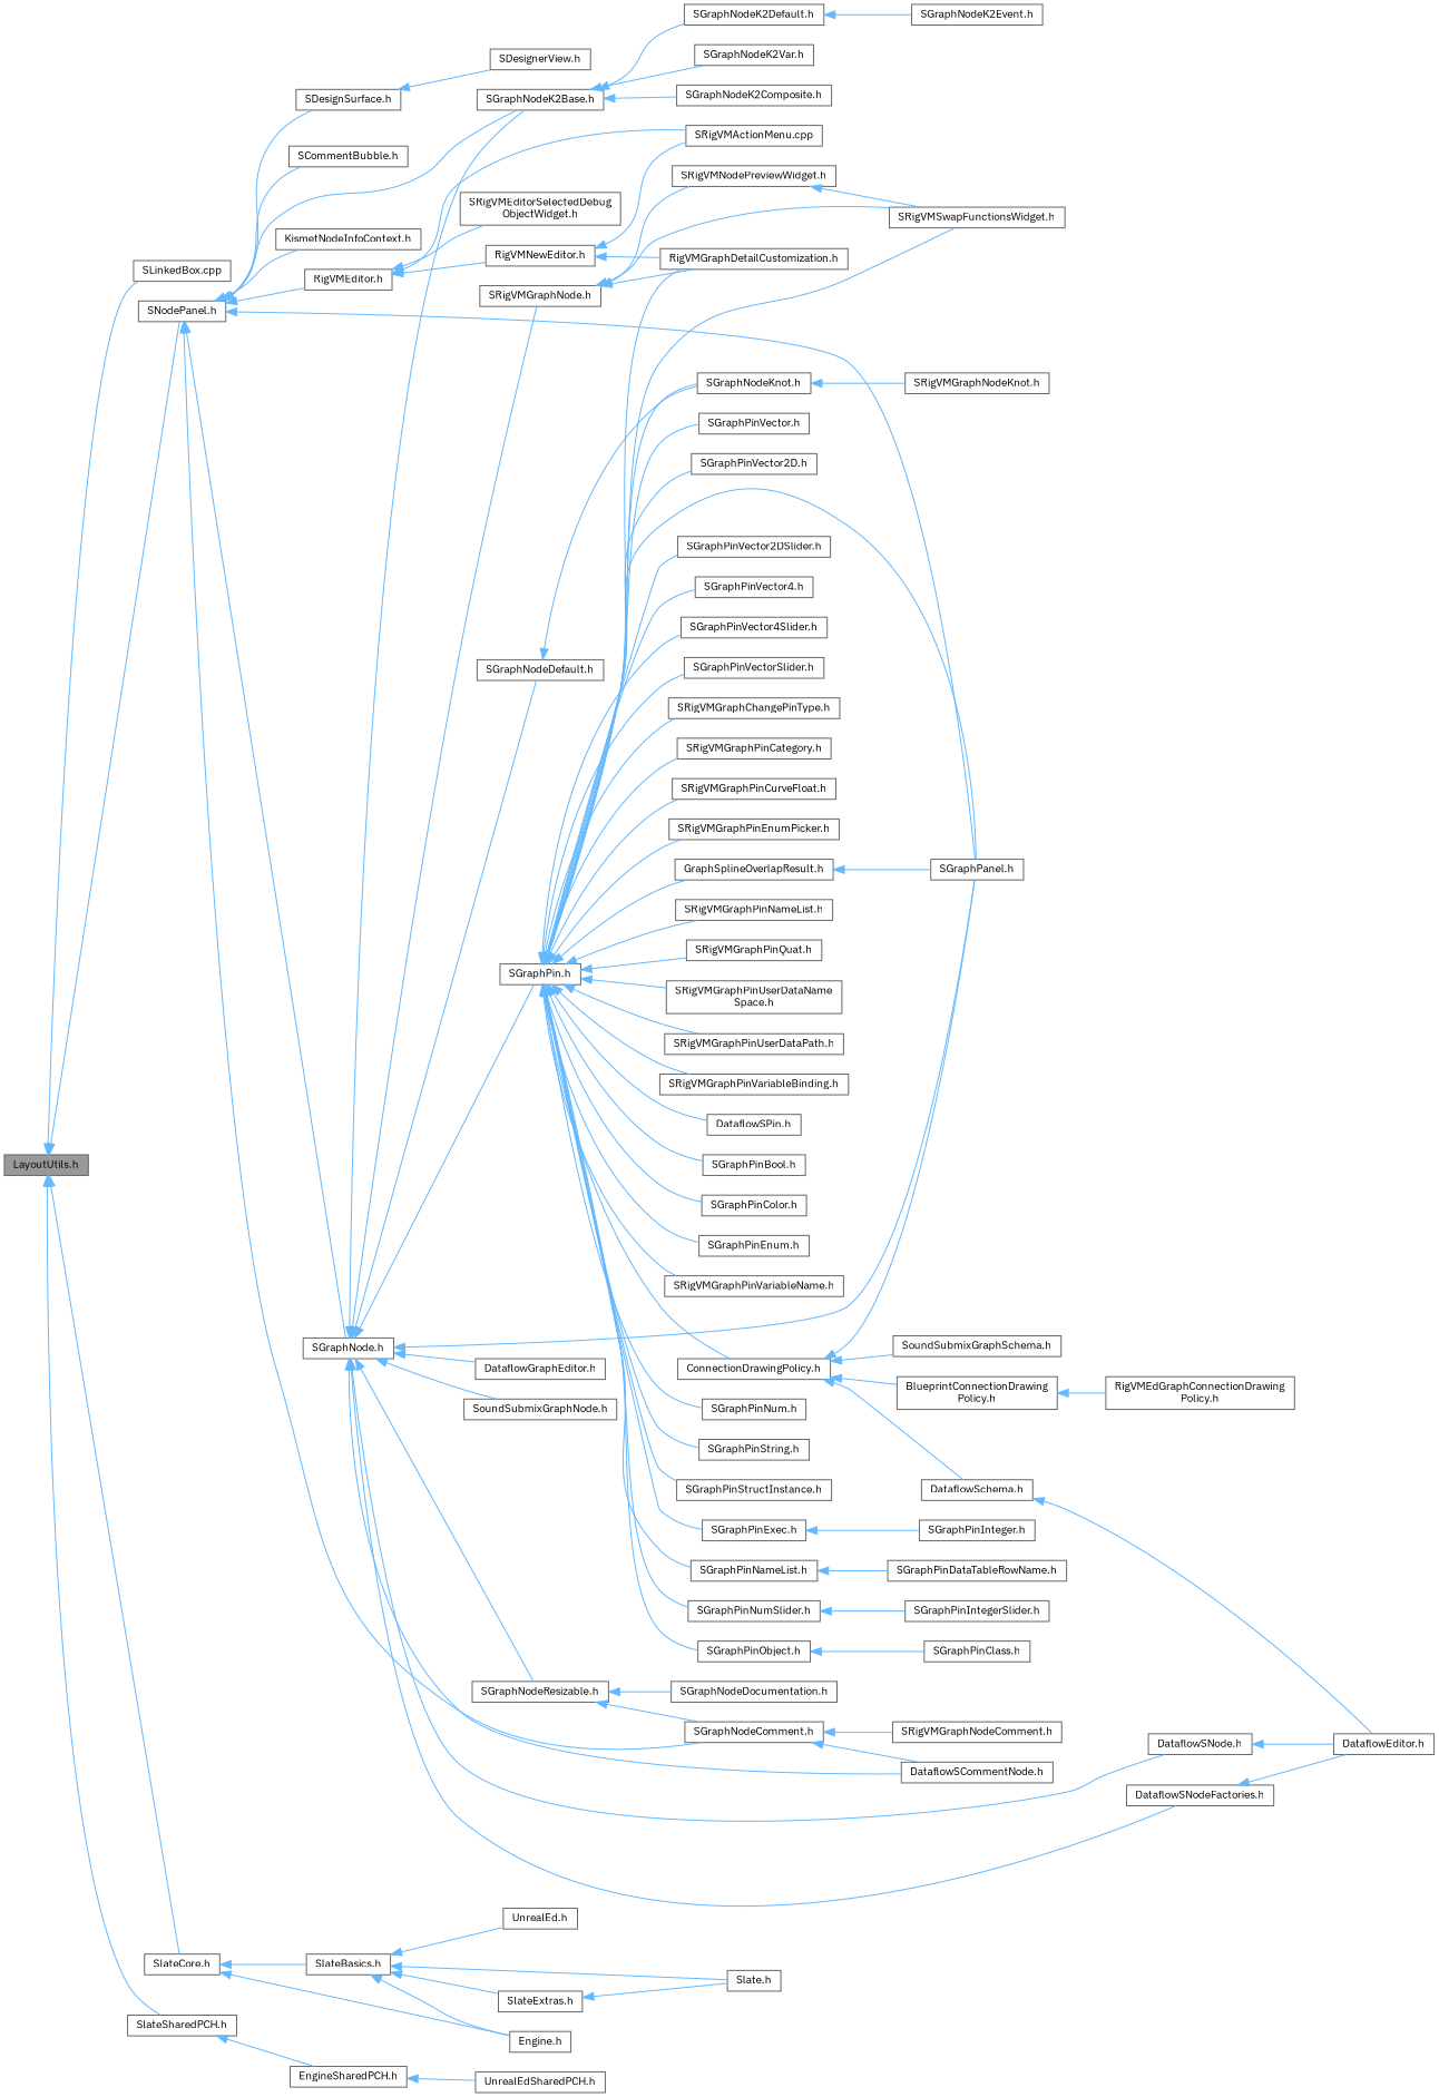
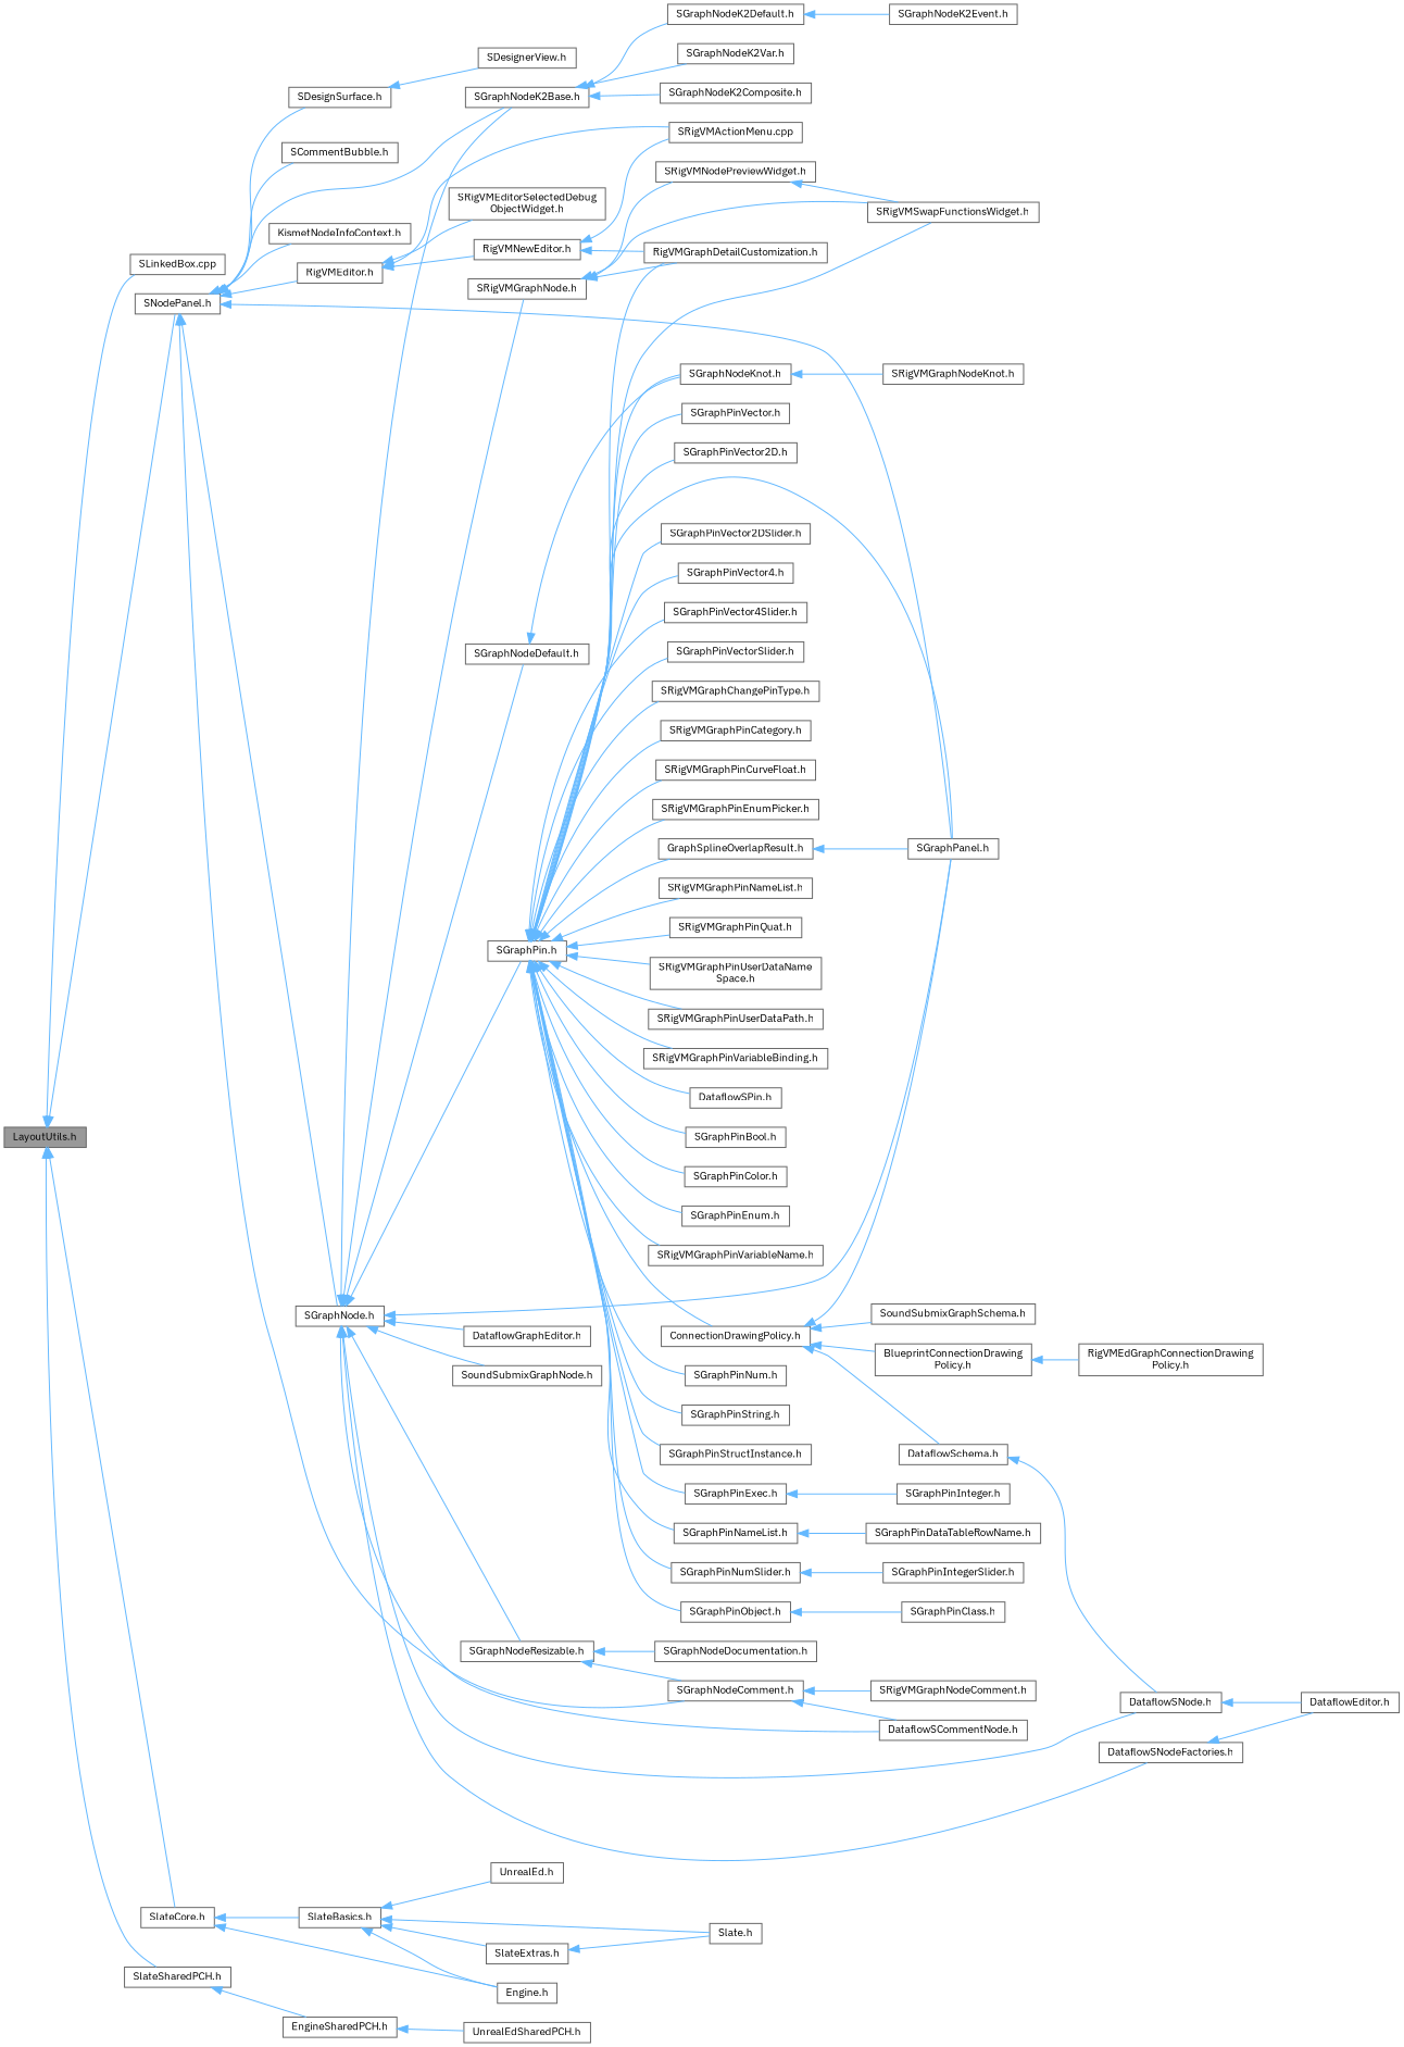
  digraph {
    fontname="IBM Plex Sans"
    rankdir=LR
    node [color=grey40 fillcolor=white fontname="IBM Plex Sans" fontsize=10 shape=box style=filled]
    edge [color=steelblue1 dir=back fontname="IBM Plex Sans" fontsize=10 labelfontname=Helvetica labelfontsize=10 style=solid]
    n1 [color=gray40 fillcolor=grey60 fontcolor=black height=0.2 label="LayoutUtils.h" width=0.4]
    n2 [height=0.2 label="SLinkedBox.cpp" width=0.4]
    n3 [height=0.2 label="SNodePanel.h" width=0.4]
    n4 [height=0.2 label="SlateCore.h" width=0.4]
    n5 [height=0.2 label="SlateSharedPCH.h" width=0.4]
    n6 [height=0.2 label="KismetNodeInfoContext.h" width=0.4]
    n7 [height=0.2 label="RigVMEditor.h" width=0.4]
    n8 [height=0.2 label="SCommentBubble.h" width=0.4]
    n9 [height=0.2 label="SDesignSurface.h" width=0.4]
    n10 [height=0.2 label="SGraphNode.h" width=0.4]
    n11 [height=0.2 label="SGraphNodeK2Base.h" width=0.4]
    n12 [height=0.2 label="SGraphNodeComment.h" width=0.4]
    n13 [height=0.2 label="SGraphPanel.h" width=0.4]
    n14 [height=0.2 label="Engine.h" width=0.4]
    n15 [height=0.2 label="SlateBasics.h" width=0.4]
    n16 [height=0.2 label="EngineSharedPCH.h" width=0.4]
    n17 [height=0.2 label="RigVMNewEditor.h" width=0.4]
    n18 [height=0.2 label="SRigVMActionMenu.cpp" width=0.4]
    n19 [height=0.2 label="SRigVMEditorSelectedDebug\lObjectWidget.h" width=0.4]
    n20 [height=0.2 label="SDesignerView.h" width=0.4]
    n21 [height=0.2 label="DataflowGraphEditor.h" width=0.4]
    n22 [height=0.2 label="DataflowSCommentNode.h" width=0.4]
    n23 [height=0.2 label="DataflowSNode.h" width=0.4]
    n24 [height=0.2 label="DataflowSNodeFactories.h" width=0.4]
    n25 [height=0.2 label="SGraphNodeDefault.h" width=0.4]
    n26 [height=0.2 label="SGraphNodeResizable.h" width=0.4]
    n27 [height=0.2 label="SGraphPin.h" width=0.4]
    n28 [height=0.2 label="SRigVMGraphNode.h" width=0.4]
    n29 [height=0.2 label="SoundSubmixGraphNode.h" width=0.4]
    n30 [height=0.2 label="SGraphNodeK2Composite.h" width=0.4]
    n31 [height=0.2 label="SGraphNodeK2Default.h" width=0.4]
    n32 [height=0.2 label="SGraphNodeK2Var.h" width=0.4]
    n33 [height=0.2 label="SRigVMGraphNodeComment.h" width=0.4]
    n34 [height=0.2 label="RigVMGraphDetailCustomization.h" width=0.4]
    n35 [height=0.2 label="DataflowEditor.h" width=0.4]
    n36 [height=0.2 label="SGraphNodeKnot.h" width=0.4]
    n37 [height=0.2 label="SGraphNodeDocumentation.h" width=0.4]
    n38 [height=0.2 label="ConnectionDrawingPolicy.h" width=0.4]
    n39 [height=0.2 label="DataflowSPin.h" width=0.4]
    n40 [height=0.2 label="GraphSplineOverlapResult.h" width=0.4]
    n41 [height=0.2 label="SGraphPinBool.h" width=0.4]
    n42 [height=0.2 label="SGraphPinColor.h" width=0.4]
    n43 [height=0.2 label="SGraphPinEnum.h" width=0.4]
    n44 [height=0.2 label="SGraphPinExec.h" width=0.4]
    n45 [height=0.2 label="SGraphPinNameList.h" width=0.4]
    n46 [height=0.2 label="SGraphPinNum.h" width=0.4]
    n47 [height=0.2 label="SGraphPinNumSlider.h" width=0.4]
    n48 [height=0.2 label="SGraphPinObject.h" width=0.4]
    n49 [height=0.2 label="SGraphPinString.h" width=0.4]
    n50 [height=0.2 label="SGraphPinStructInstance.h" width=0.4]
    n51 [height=0.2 label="SGraphPinVector.h" width=0.4]
    n52 [height=0.2 label="SGraphPinVector2D.h" width=0.4]
    n53 [height=0.2 label="SGraphPinVector2DSlider.h" width=0.4]
    n54 [height=0.2 label="SGraphPinVector4.h" width=0.4]
    n55 [height=0.2 label="SGraphPinVector4Slider.h" width=0.4]
    n56 [height=0.2 label="SGraphPinVectorSlider.h" width=0.4]
    n57 [height=0.2 label="SRigVMGraphChangePinType.h" width=0.4]
    n58 [height=0.2 label="SRigVMGraphPinCategory.h" width=0.4]
    n59 [height=0.2 label="SRigVMGraphPinCurveFloat.h" width=0.4]
    n60 [height=0.2 label="SRigVMGraphPinEnumPicker.h" width=0.4]
    n61 [height=0.2 label="SRigVMGraphPinNameList.h" width=0.4]
    n62 [height=0.2 label="SRigVMGraphPinQuat.h" width=0.4]
    n63 [height=0.2 label="SRigVMGraphPinUserDataName\lSpace.h" width=0.4]
    n64 [height=0.2 label="SRigVMGraphPinUserDataPath.h" width=0.4]
    n65 [height=0.2 label="SRigVMGraphPinVariableBinding.h" width=0.4]
    n66 [height=0.2 label="SRigVMGraphPinVariableName.h" width=0.4]
    n67 [height=0.2 label="SRigVMSwapFunctionsWidget.h" width=0.4]
    n68 [height=0.2 label="SRigVMNodePreviewWidget.h" width=0.4]
    n69 [height=0.2 label="SRigVMGraphNodeKnot.h" width=0.4]
    n70 [height=0.2 label="SGraphNodeK2Event.h" width=0.4]
    n71 [height=0.2 label="BlueprintConnectionDrawing\lPolicy.h" width=0.4]
    n72 [height=0.2 label="DataflowSchema.h" width=0.4]
    n73 [height=0.2 label="SoundSubmixGraphSchema.h" width=0.4]
    n74 [height=0.2 label="SGraphPinInteger.h" width=0.4]
    n75 [height=0.2 label="SGraphPinDataTableRowName.h" width=0.4]
    n76 [height=0.2 label="SGraphPinIntegerSlider.h" width=0.4]
    n77 [height=0.2 label="SGraphPinClass.h" width=0.4]
    n78 [height=0.2 label="RigVMEdGraphConnectionDrawing\lPolicy.h" width=0.4]
    n79 [height=0.2 label="Slate.h" width=0.4]
    n80 [height=0.2 label="SlateExtras.h" width=0.4]
    n81 [height=0.2 label="UnrealEd.h" width=0.4]
    n82 [height=0.2 label="UnrealEdSharedPCH.h" width=0.4]
    n1 -> n2
    n1 -> n3
    n1 -> n4
    n1 -> n5
    n3 -> n6
    n3 -> n7
    n3 -> n8
    n3 -> n9
    n3 -> n10
    n3 -> n11
    n3 -> n12
    n3 -> n13
    n4 -> n14
    n4 -> n15
    n5 -> n16
    n7 -> n17
    n7 -> n18
    n7 -> n19
    n9 -> n20
    n10 -> n11
    n10 -> n13
    n10 -> n21
    n10 -> n22
    n10 -> n23
    n10 -> n24
    n10 -> n25
    n10 -> n26
    n10 -> n27
    n10 -> n28
    n10 -> n29
    n11 -> n30
    n11 -> n31
    n11 -> n32
    n12 -> n22
    n12 -> n33
    n15 -> n14
    n15 -> n79
    n15 -> n80
    n15 -> n81
    n16 -> n82
    n17 -> n18
    n17 -> n34
    n23 -> n35
    n24 -> n35
    n25 -> n36
    n26 -> n12
    n26 -> n37
    n27 -> n13
    n27 -> n34
    n27 -> n36
    n27 -> n38
    n27 -> n39
    n27 -> n40
    n27 -> n41
    n27 -> n42
    n27 -> n43
    n27 -> n44
    n27 -> n45
    n27 -> n46
    n27 -> n47
    n27 -> n48
    n27 -> n49
    n27 -> n50
    n27 -> n51
    n27 -> n52
    n27 -> n53
    n27 -> n54
    n27 -> n55
    n27 -> n56
    n27 -> n57
    n27 -> n58
    n27 -> n59
    n27 -> n60
    n27 -> n61
    n27 -> n62
    n27 -> n63
    n27 -> n64
    n27 -> n65
    n27 -> n66
    n27 -> n67
    n28 -> n34
    n28 -> n67
    n28 -> n68
    n31 -> n70
    n36 -> n69
    n38 -> n13
    n38 -> n71
    n38 -> n72
    n38 -> n73
    n40 -> n13
    n44 -> n74
    n45 -> n75
    n47 -> n76
    n48 -> n77
    n68 -> n67
    n71 -> n78
-   n72 -> n35
+   n72 -> n23
    n80 -> n79
  }
